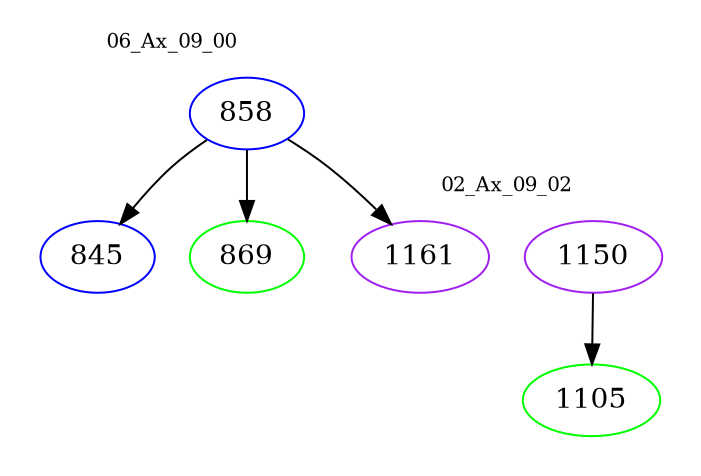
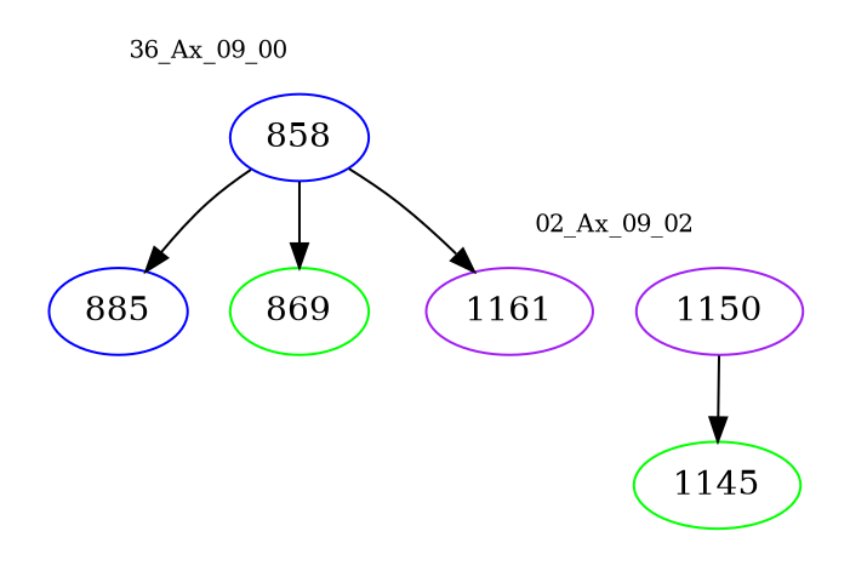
  digraph {
    node [color=purple]
    edge [color=black]
    n1 [label=1150]
-   n2 [color=green label=1105]
+   n2 [color=green label=1145]
    n3 [label=1161]
    n4 [color=blue label=858]
-   n5 [color=blue label=845]
+   n5 [color=blue label=885]
    n6 [color=green label=869]
    subgraph cluster_1 {
      color=white
      fontsize=10
      label="02_Ax_09_02"
      n1
      n2
      n3
    }
    subgraph cluster_2 {
      color=white
      fontsize=10
-     label="06_Ax_09_00"
+     label="36_Ax_09_00"
      n4
      n5
      n6
    }
    n1 -> n2
    n4 -> n3
    n4 -> n5
    n4 -> n6
  }
